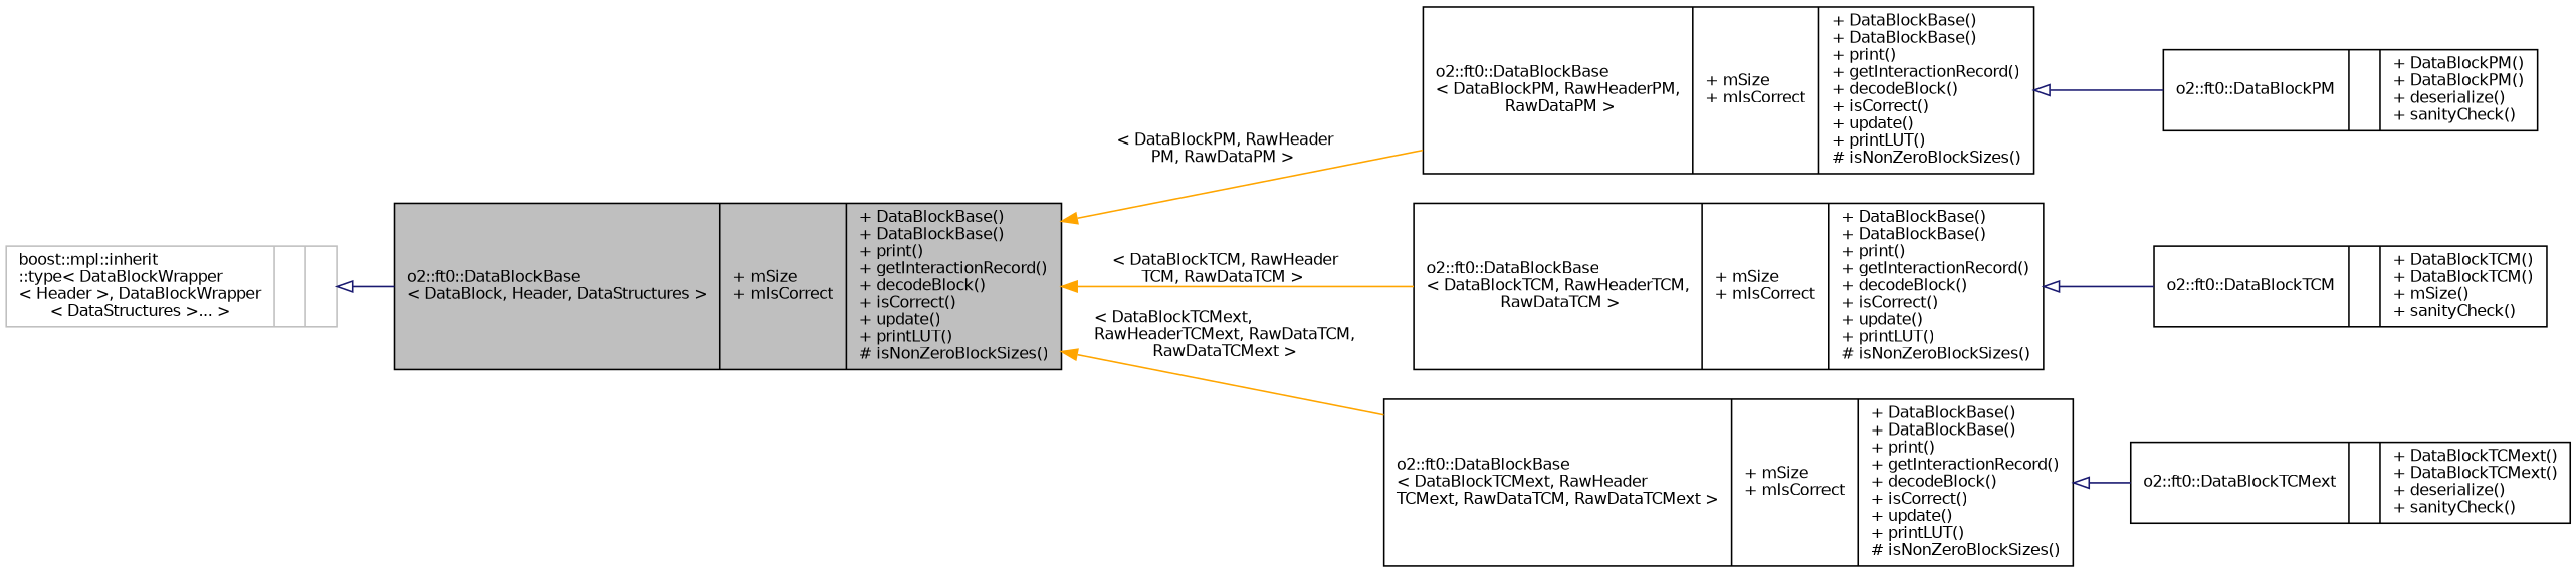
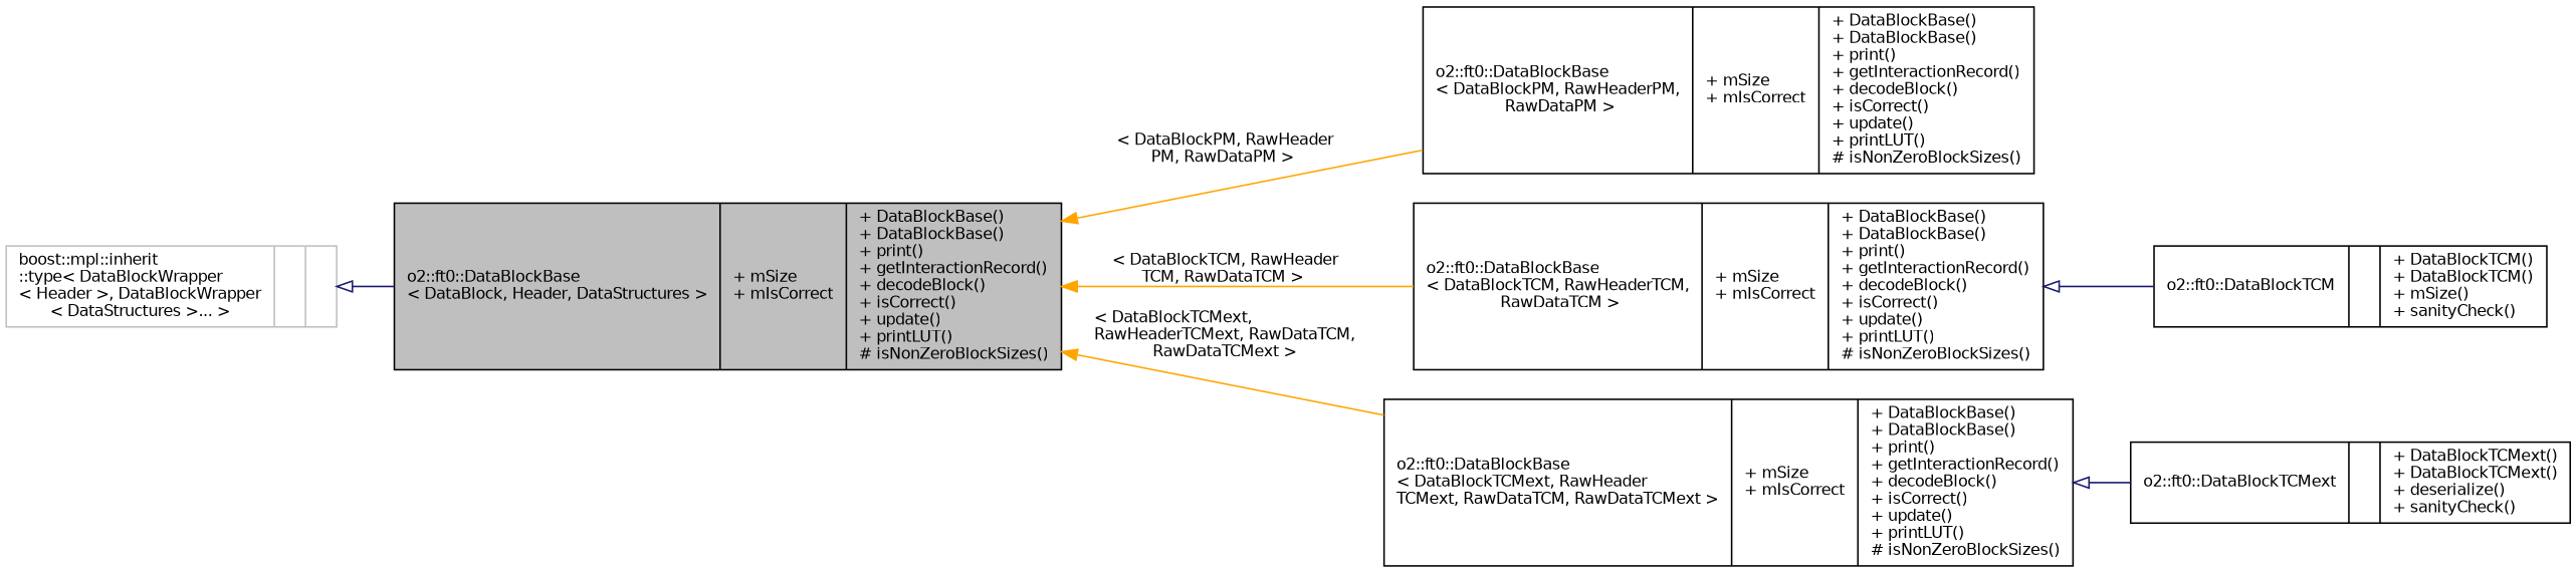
  digraph {
    rankdir=LR
    node [color=black fontname=Helvetica fontsize=10 shape=record]
    edge [color=midnightblue dir=back fontname=Helvetica fontsize=10 labelfontname=Helvetica labelfontsize=10 style=solid arrowtail=onormal]
    n1 [fillcolor=grey75 fontcolor=black height=0.2 label="{o2::ft0::DataBlockBase\l\< DataBlock, Header, DataStructures \>\n|+ mSize\l+ mIsCorrect\l|+ DataBlockBase()\l+ DataBlockBase()\l+ print()\l+ getInteractionRecord()\l+ decodeBlock()\l+ isCorrect()\l+ update()\l+ printLUT()\l# isNonZeroBlockSizes()\l}" style=filled width=0.4]
    n2 [height=0.2 label="{o2::ft0::DataBlockBase\l\< DataBlockPM, RawHeaderPM,\l RawDataPM \>\n|+ mSize\l+ mIsCorrect\l|+ DataBlockBase()\l+ DataBlockBase()\l+ print()\l+ getInteractionRecord()\l+ decodeBlock()\l+ isCorrect()\l+ update()\l+ printLUT()\l# isNonZeroBlockSizes()\l}" width=0.4]
    n3 [height=0.2 label="{o2::ft0::DataBlockBase\l\< DataBlockTCM, RawHeaderTCM,\l RawDataTCM \>\n|+ mSize\l+ mIsCorrect\l|+ DataBlockBase()\l+ DataBlockBase()\l+ print()\l+ getInteractionRecord()\l+ decodeBlock()\l+ isCorrect()\l+ update()\l+ printLUT()\l# isNonZeroBlockSizes()\l}" width=0.4]
    n4 [height=0.2 label="{o2::ft0::DataBlockBase\l\< DataBlockTCMext, RawHeader\lTCMext, RawDataTCM, RawDataTCMext \>\n|+ mSize\l+ mIsCorrect\l|+ DataBlockBase()\l+ DataBlockBase()\l+ print()\l+ getInteractionRecord()\l+ decodeBlock()\l+ isCorrect()\l+ update()\l+ printLUT()\l# isNonZeroBlockSizes()\l}" width=0.4]
-   n5 [height=0.2 label="{o2::ft0::DataBlockPM\n||+ DataBlockPM()\l+ DataBlockPM()\l+ deserialize()\l+ sanityCheck()\l}" width=0.4]
    n6 [height=0.2 label="{o2::ft0::DataBlockTCM\n||+ DataBlockTCM()\l+ DataBlockTCM()\l+ mSize()\l+ sanityCheck()\l}" width=0.4]
    n7 [height=0.2 label="{o2::ft0::DataBlockTCMext\n||+ DataBlockTCMext()\l+ DataBlockTCMext()\l+ deserialize()\l+ sanityCheck()\l}" width=0.4]
    n8 [color=grey75 height=0.2 label="{boost::mpl::inherit\l::type\< DataBlockWrapper\l\< Header \>, DataBlockWrapper\l\< DataStructures \>... \>\n||}" width=0.4]
    n1 -> n2 [color=orange label=" \< DataBlockPM, RawHeader\lPM, RawDataPM \>" arrowtail=""]
    n1 -> n3 [color=orange label=" \< DataBlockTCM, RawHeader\lTCM, RawDataTCM \>" arrowtail=""]
    n1 -> n4 [color=orange label=" \< DataBlockTCMext,\l RawHeaderTCMext, RawDataTCM,\l RawDataTCMext \>" arrowtail=""]
-   n2 -> n5
    n3 -> n6
    n4 -> n7
    n8 -> n1
  }
